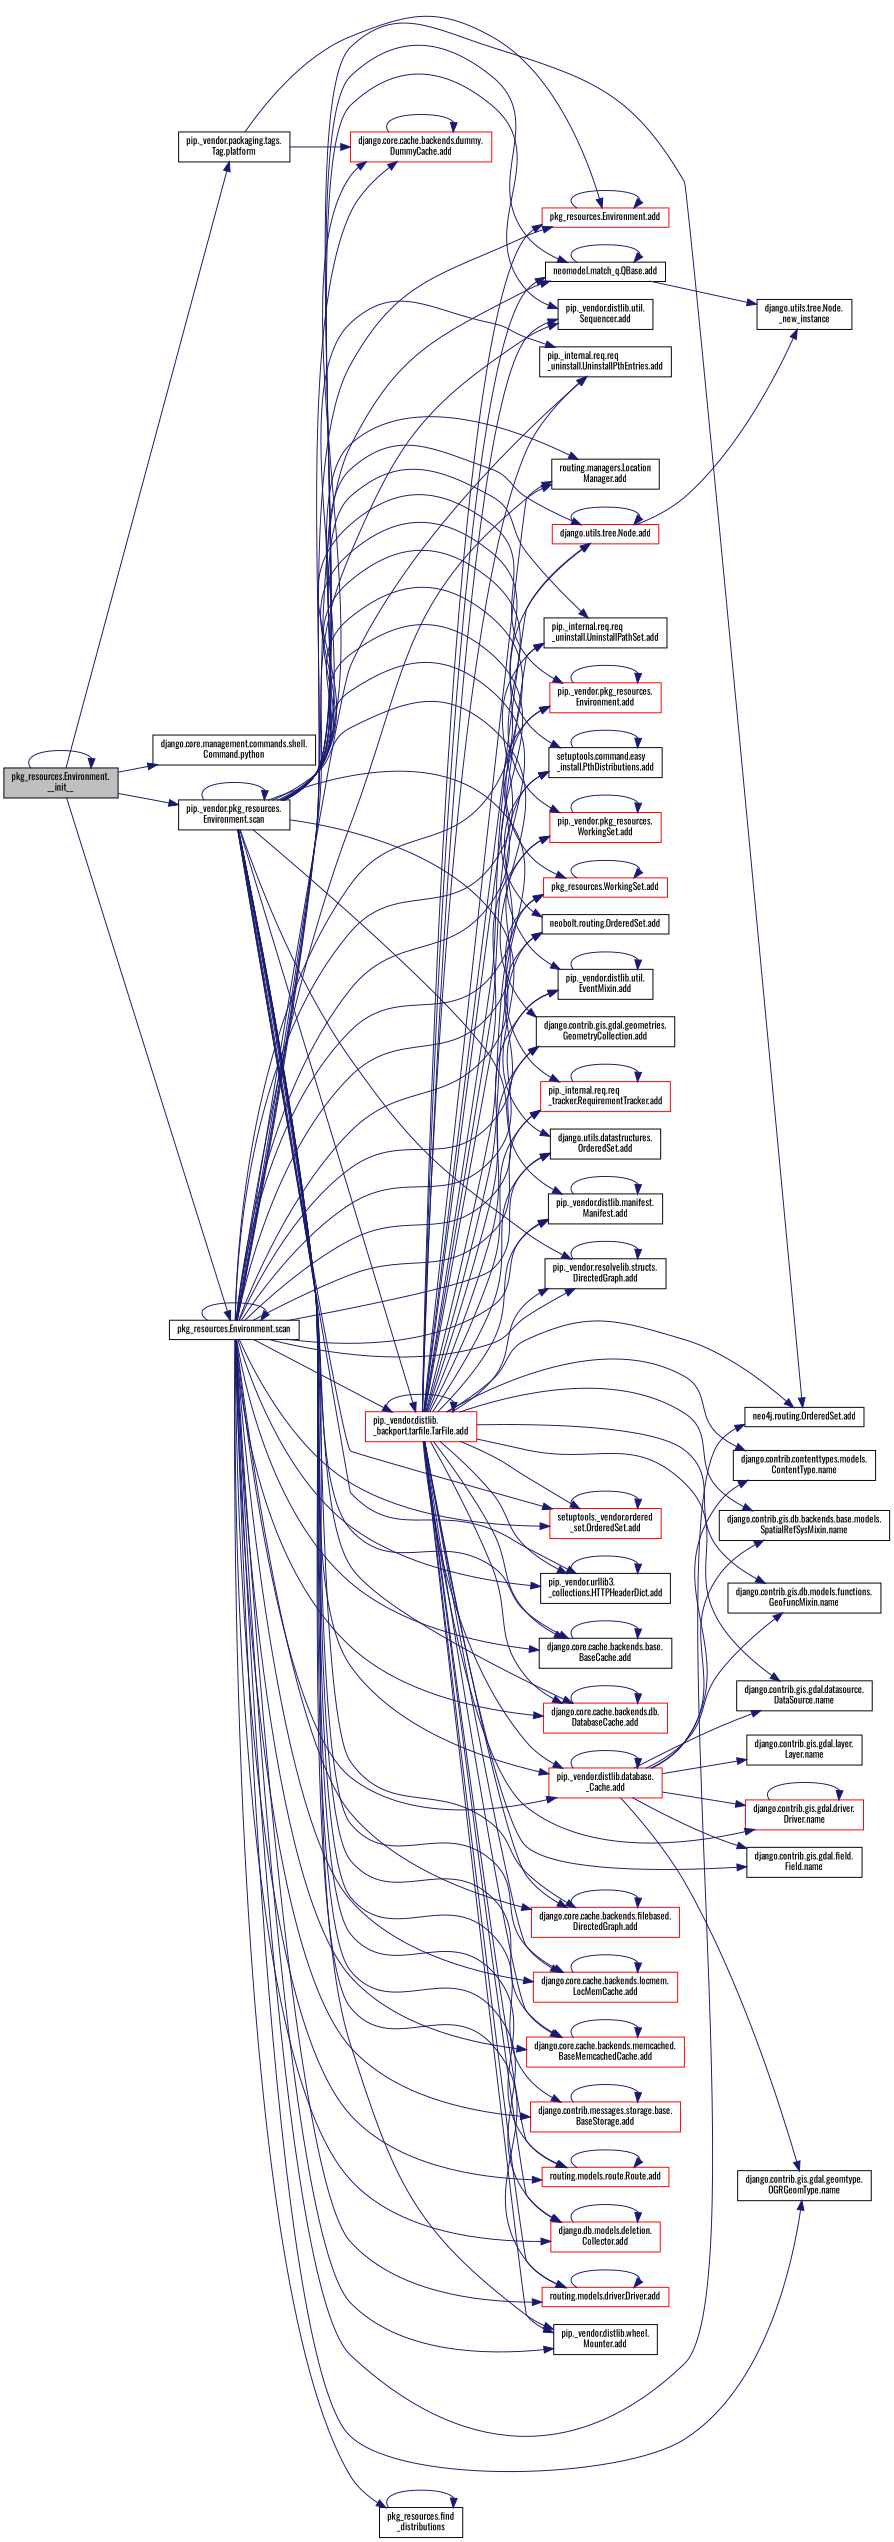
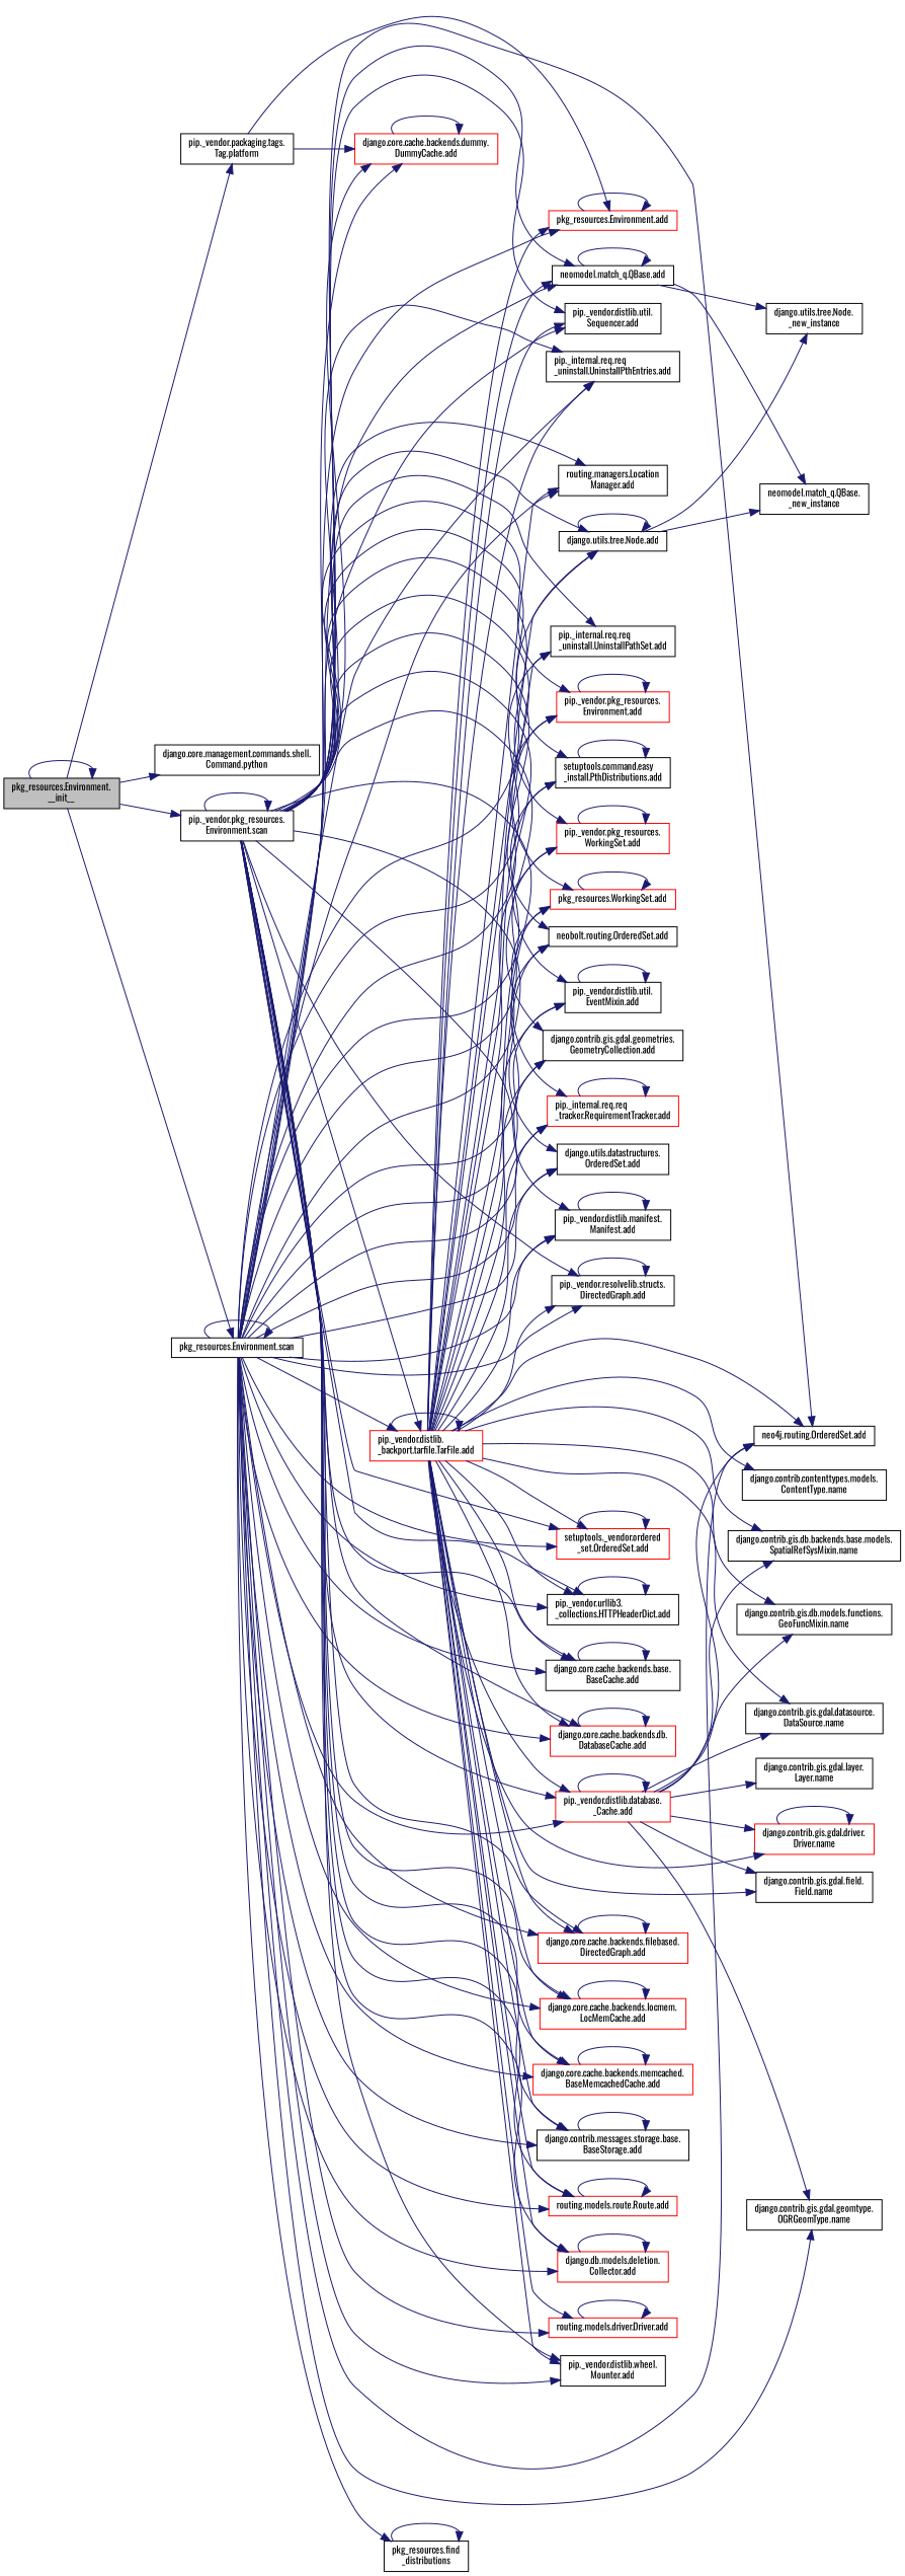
  digraph {
    fontname=Oswald
    rankdir=LR
    node [color=black fillcolor=white fontname=Oswald fontsize=10 shape=record style=filled]
    edge [color=midnightblue fontname=Oswald fontsize=10 labelfontname=Helvetica labelfontsize=10 style=solid]
    n1 [fillcolor=grey75 fontcolor=black height=0.2 label="pkg_resources.Environment.\l__init__" width=0.4]
    n2 [height=0.2 label="pip._vendor.packaging.tags.\lTag.platform" width=0.4]
    n3 [height=0.2 label="django.core.management.commands.shell.\lCommand.python" width=0.4]
    n4 [height=0.2 label="pip._vendor.pkg_resources.\lEnvironment.scan" width=0.4]
    n5 [height=0.2 label="pkg_resources.Environment.scan" width=0.4]
    n6 [color=red height=0.2 label="pkg_resources.Environment.add" width=0.4]
    n7 [color=red height=0.2 label="django.core.cache.backends.dummy.\lDummyCache.add" width=0.4]
    n8 [height=0.2 label="routing.managers.Location\lManager.add" width=0.4]
-   n9 [color=red height=0.2 label="django.utils.tree.Node.add" width=0.4]
+   n9 [height=0.2 label="django.utils.tree.Node.add" width=0.4]
    n10 [height=0.2 label="neomodel.match_q.QBase.add" width=0.4]
    n11 [color=red height=0.2 label="pip._vendor.distlib.database.\l_Cache.add" width=0.4]
    n12 [color=red height=0.2 label="pip._vendor.pkg_resources.\lEnvironment.add" width=0.4]
    n13 [height=0.2 label="setuptools.command.easy\l_install.PthDistributions.add" width=0.4]
    n14 [color=red height=0.2 label="pip._vendor.pkg_resources.\lWorkingSet.add" width=0.4]
    n15 [color=red height=0.2 label="pkg_resources.WorkingSet.add" width=0.4]
    n16 [height=0.2 label="neo4j.routing.OrderedSet.add" width=0.4]
    n17 [height=0.2 label="neobolt.routing.OrderedSet.add" width=0.4]
    n18 [height=0.2 label="pip._vendor.distlib.util.\lEventMixin.add" width=0.4]
    n19 [height=0.2 label="django.contrib.gis.gdal.geometries.\lGeometryCollection.add" width=0.4]
    n20 [color=red height=0.2 label="pip._internal.req.req\l_tracker.RequirementTracker.add" width=0.4]
    n21 [height=0.2 label="django.utils.datastructures.\lOrderedSet.add" width=0.4]
    n22 [height=0.2 label="pip._vendor.distlib.manifest.\lManifest.add" width=0.4]
    n23 [height=0.2 label="pip._vendor.resolvelib.structs.\lDirectedGraph.add" width=0.4]
    n24 [color=red height=0.2 label="setuptools._vendor.ordered\l_set.OrderedSet.add" width=0.4]
    n25 [height=0.2 label="pip._vendor.urllib3.\l_collections.HTTPHeaderDict.add" width=0.4]
    n26 [height=0.2 label="django.core.cache.backends.base.\lBaseCache.add" width=0.4]
    n27 [color=red height=0.2 label="django.core.cache.backends.db.\lDatabaseCache.add" width=0.4]
    n28 [color=red height=0.2 label="django.core.cache.backends.filebased.\lDirectedGraph.add" width=0.4]
    n29 [color=red height=0.2 label="django.core.cache.backends.locmem.\lLocMemCache.add" width=0.4]
    n30 [color=red height=0.2 label="django.core.cache.backends.memcached.\lBaseMemcachedCache.add" width=0.4]
-   n31 [color=red height=0.2 label="django.contrib.messages.storage.base.\lBaseStorage.add" width=0.4]
+   n31 [height=0.2 label="django.contrib.messages.storage.base.\lBaseStorage.add" width=0.4]
    n32 [color=red height=0.2 label="routing.models.route.Route.add" width=0.4]
    n33 [color=red height=0.2 label="pip._vendor.distlib.\l_backport.tarfile.TarFile.add" width=0.4]
    n34 [color=red height=0.2 label="django.db.models.deletion.\lCollector.add" width=0.4]
    n35 [color=red height=0.2 label="routing.models.driver.Driver.add" width=0.4]
    n36 [height=0.2 label="pip._vendor.distlib.wheel.\lMounter.add" width=0.4]
    n37 [height=0.2 label="pip._vendor.distlib.util.\lSequencer.add" width=0.4]
    n38 [height=0.2 label="pip._internal.req.req\l_uninstall.UninstallPthEntries.add" width=0.4]
    n39 [height=0.2 label="pip._internal.req.req\l_uninstall.UninstallPathSet.add" width=0.4]
    n40 [height=0.2 label="django.contrib.gis.gdal.geomtype.\lOGRGeomType.name" width=0.4]
    n41 [height=0.2 label="pkg_resources.find\l_distributions" width=0.4]
    n42 [height=0.2 label="django.utils.tree.Node.\l_new_instance" width=0.4]
+   n43 [height=0.2 label="neomodel.match_q.QBase.\l_new_instance" width=0.4]
    n44 [height=0.2 label="django.contrib.contenttypes.models.\lContentType.name" width=0.4]
    n45 [height=0.2 label="django.contrib.gis.db.backends.base.models.\lSpatialRefSysMixin.name" width=0.4]
    n46 [height=0.2 label="django.contrib.gis.db.models.functions.\lGeoFuncMixin.name" width=0.4]
    n47 [height=0.2 label="django.contrib.gis.gdal.datasource.\lDataSource.name" width=0.4]
    n48 [color=red height=0.2 label="django.contrib.gis.gdal.driver.\lDriver.name" width=0.4]
    n49 [height=0.2 label="django.contrib.gis.gdal.field.\lField.name" width=0.4]
    n50 [height=0.2 label="django.contrib.gis.gdal.layer.\lLayer.name" width=0.4]
    n1 -> n1
    n1 -> n2
    n1 -> n3
    n1 -> n4
    n1 -> n5
    n2 -> n6
    n2 -> n7
    n4 -> n4
    n4 -> n7
    n4 -> n8
    n4 -> n9
    n4 -> n10
    n4 -> n11
    n4 -> n12
    n4 -> n13
    n4 -> n14
    n4 -> n15
    n4 -> n16
    n4 -> n17
    n4 -> n18
    n4 -> n19
    n4 -> n20
    n4 -> n21
    n4 -> n22
    n4 -> n23
    n4 -> n24
    n4 -> n25
    n4 -> n26
    n4 -> n27
    n4 -> n28
    n4 -> n29
    n4 -> n30
    n4 -> n31
    n4 -> n32
    n4 -> n33
    n4 -> n34
-   n4 -> n35
    n4 -> n36
    n4 -> n37
    n4 -> n38
    n4 -> n39
    n5 -> n5
    n5 -> n6
    n5 -> n7
    n5 -> n8
    n5 -> n9
    n5 -> n10
    n5 -> n11
    n5 -> n12
    n5 -> n13
    n5 -> n14
    n5 -> n15
    n5 -> n16
    n5 -> n17
    n5 -> n18
    n5 -> n19
    n5 -> n20
    n5 -> n21
    n5 -> n22
    n5 -> n23
    n5 -> n24
    n5 -> n25
    n5 -> n26
    n5 -> n27
    n5 -> n28
    n5 -> n29
    n5 -> n30
    n5 -> n31
    n5 -> n32
    n5 -> n33
    n5 -> n34
    n5 -> n35
    n5 -> n36
    n5 -> n37
    n5 -> n38
    n5 -> n39
    n5 -> n40
    n5 -> n41
    n6 -> n6
    n7 -> n7
    n9 -> n9
    n9 -> n42
+   n9 -> n43
    n10 -> n10
    n10 -> n42
+   n10 -> n43
    n11 -> n11
    n11 -> n40
-   n11 -> n44
+   n11 -> n16
    n11 -> n45
    n11 -> n46
    n11 -> n47
    n11 -> n48
    n11 -> n49
    n11 -> n50
    n12 -> n12
    n13 -> n13
    n14 -> n14
    n15 -> n15
    n18 -> n18
    n20 -> n20
    n22 -> n22
    n23 -> n23
    n24 -> n24
    n25 -> n25
    n26 -> n26
    n27 -> n27
    n28 -> n28
    n29 -> n29
    n30 -> n30
    n31 -> n31
    n32 -> n32
    n33 -> n6
    n33 -> n8
    n33 -> n9
    n33 -> n10
    n33 -> n11
    n33 -> n12
    n33 -> n13
    n33 -> n14
    n33 -> n15
    n33 -> n16
    n33 -> n17
    n33 -> n18
    n33 -> n19
    n33 -> n20
    n33 -> n21
    n33 -> n22
    n33 -> n23
    n33 -> n24
    n33 -> n25
    n33 -> n26
    n33 -> n27
    n33 -> n28
    n33 -> n29
    n33 -> n30
+   n33 -> n31
    n33 -> n32
    n33 -> n33
    n33 -> n34
    n33 -> n35
    n33 -> n36
    n33 -> n37
    n33 -> n38
    n33 -> n39
    n33 -> n44
    n33 -> n45
    n33 -> n46
    n33 -> n47
    n33 -> n48
    n33 -> n49
    n34 -> n34
    n35 -> n35
    n41 -> n41
    n48 -> n48
  }
